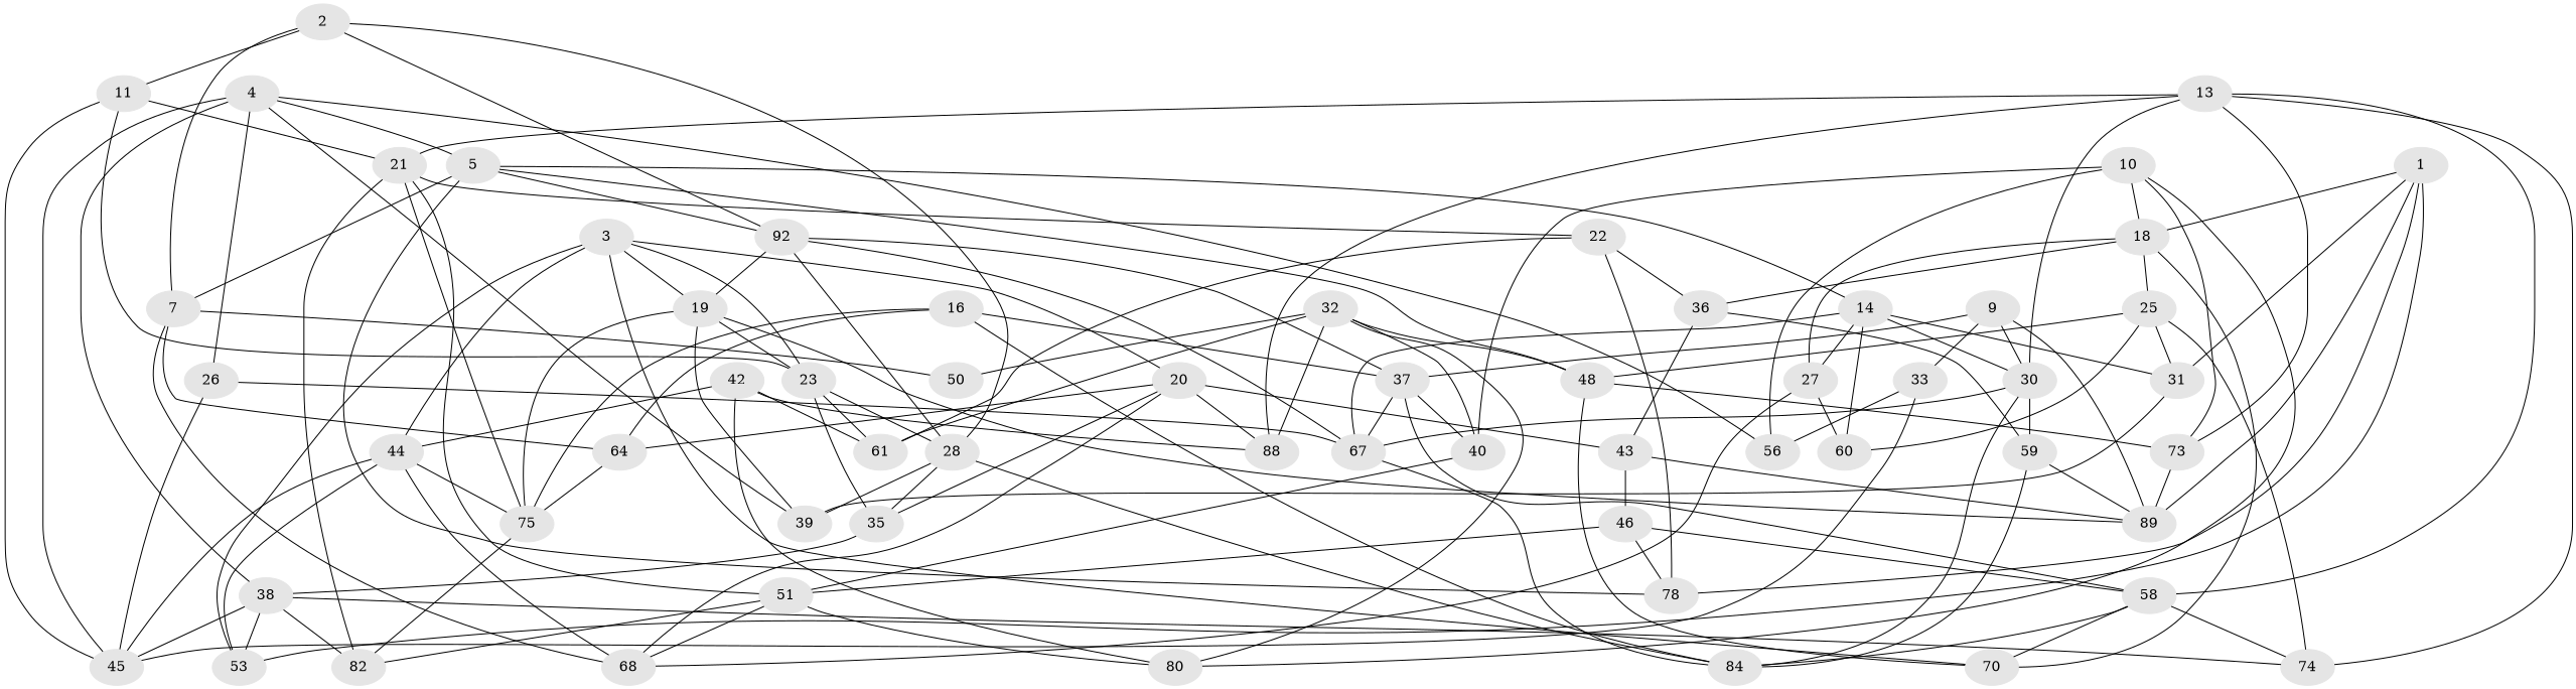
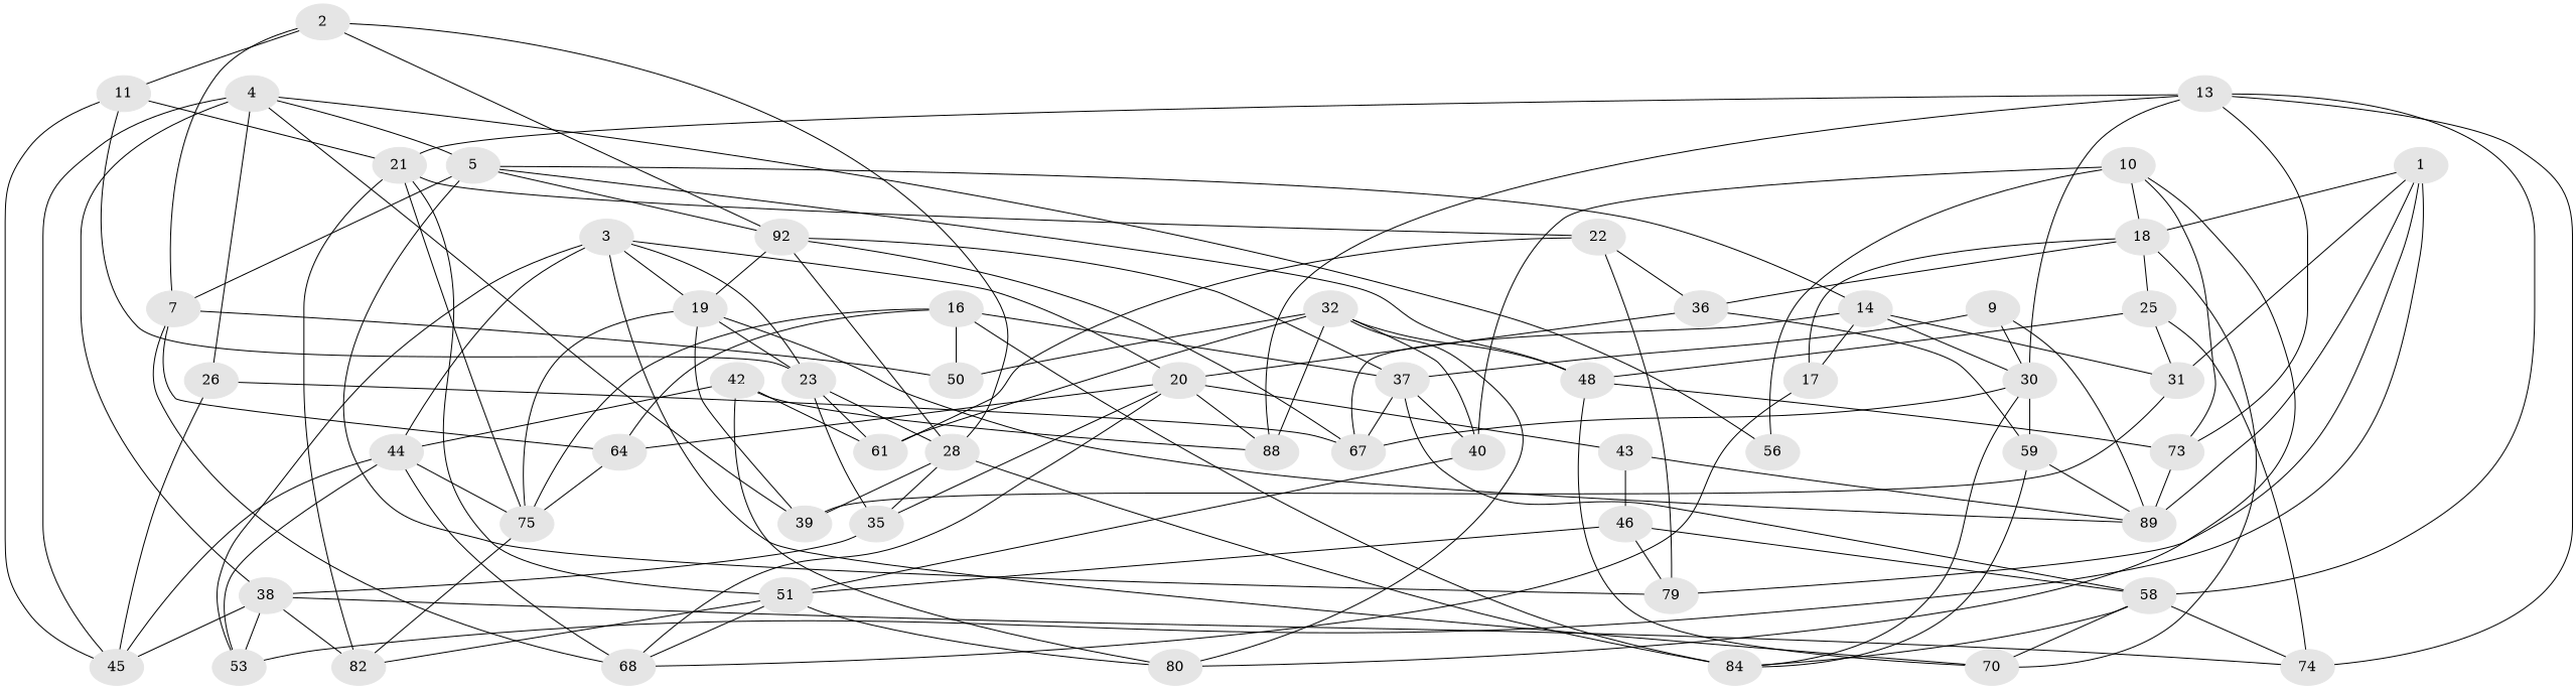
  graph {
    node [color=gray90 style=filled]
    1 [super="+17"]
    18 [super="+71"]
    31
    53
-   79 [label=78]
+   79
    89 [super="+90"]
    70
-   27
+   27 [label=17]
    25 [super="+55"]
    36
    45 [super="+63"]
    26
    67 [super="+94"]
    39
    7 [super="+15"]
    50
    64
    68 [super="+87"]
    2
    11
    n21 [label=92 super="+29"]
    28 [super="+34"]
    23 [super="+41"]
    21 [super="+57"]
    19 [super="+83"]
    37 [super="+86"]
    84 [super="+92"]
    35
    3 [super="+8"]
    20 [super="+54"]
    44 [super="+66"]
    n32 [label=75 super="+85"]
    88
    43
    61
    4 [super="+62"]
    5 [super="+91"]
    38 [super="+49"]
    56
    14 [super="+24"]
    48 [super="+52"]
    74 [super="+93"]
    82
-   60
    30 [super="+81"]
    73
-   33
    42 [super="+76"]
    80
    59
    9
    40
    58 [super="+72"]
    10 [super="+69"]
    51 [super="+75"]
    22
    13 [super="+77"]
    16 [super="+47"]
    46
    32 [super="+65"]
    1 -- 18
    1 -- 31
    1 -- 53
    1 -- 79
    1 -- 89
    18 -- 70
    18 -- 27
    18 -- 25
    18 -- 36
    31 -- 39
    27 -- 68
-   27 -- 60
    25 -- 31
    25 -- 48
    25 -- 74 [weight=2]
-   25 -- 60
-   36 -- 43
+   36 -- 20
    36 -- 59
    26 -- 45
    26 -- 67
-   67 -- 84
    7 -- 50
    7 -- 64
    7 -- 68 [weight=2]
    64 -- n32
    2 -- 7
    2 -- 11
    2 -- n21
    2 -- 28
    11 -- 45
    11 -- 23
    11 -- 21
    n21 -- 67
    n21 -- 28
    n21 -- 19
    n21 -- 37
    28 -- 39
    28 -- 84
    28 -- 35
    23 -- 28
    23 -- 35
    23 -- 61
    21 -- n32
    21 -- 82
    21 -- 51
    21 -- 22
    19 -- 89
    19 -- 39
    19 -- 23
    19 -- n32
    37 -- 67
    37 -- 40
    37 -- 58
    35 -- 38
    3 -- 53
    3 -- 70
    3 -- 23
    3 -- 19
    3 -- 20
    3 -- 44
    20 -- 64
    20 -- 68
    20 -- 35
    20 -- 88
    20 -- 43
    44 -- 53
    44 -- 45
    44 -- 68
    44 -- n32
    n32 -- 82
    43 -- 89
    43 -- 46
    4 -- 45
    4 -- 26
    4 -- 39
    4 -- 5
    4 -- 38
    4 -- 56
    5 -- 79
    5 -- 7
    5 -- n21
    5 -- 14
    5 -- 48
    38 -- 53
    38 -- 45
    38 -- 74
    38 -- 82
    14 -- 31
    14 -- 27
    14 -- 67
-   14 -- 60
    14 -- 30
    48 -- 70
    48 -- 73
    30 -- 67
    30 -- 84
    30 -- 59
    73 -- 89
-   33 -- 45
-   33 -- 56
    42 -- 44
    42 -- 88
    42 -- 61
    42 -- 80
    59 -- 89
    59 -- 84
    9 -- 89
    9 -- 37
    9 -- 30
-   9 -- 33
    40 -- 51
    58 -- 70
    58 -- 84
    58 -- 74
    10 -- 18
    10 -- 56 [weight=2]
    10 -- 73
    10 -- 80
    10 -- 40
    51 -- 68
    51 -- 82
    51 -- 80
    22 -- 79
    22 -- 36
    22 -- 61
    13 -- 21
    13 -- 88
    13 -- 74
    13 -- 30
    13 -- 73
    13 -- 58
+   16 -- 50 [weight=2]
    16 -- 64
    16 -- 37
    16 -- 84
    16 -- n32
    46 -- 79
    46 -- 58
    46 -- 51
    32 -- 50
    32 -- 88
    32 -- 61
    32 -- 48
    32 -- 80
    32 -- 40
  }
